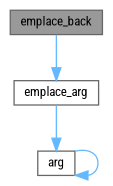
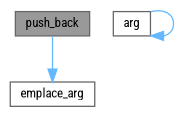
  digraph {
    fontname="Roboto Condensed"
    rankdir=TB
    node [color=grey40 fillcolor=white fontname="Roboto Condensed" fontsize=10 shape=box style=filled]
    edge [color=steelblue1 fontname="Roboto Condensed" fontsize=10 labelfontname=Helvetica labelfontsize=10 style=solid]
-   n1 [color=gray40 fillcolor=grey60 fontcolor=black height=0.2 label=emplace_back width=0.4]
+   n1 [color=gray40 fillcolor=grey60 fontcolor=black height=0.2 label=push_back width=0.4]
    n2 [height=0.2 label=emplace_arg width=0.4]
    n3 [height=0.2 label=arg width=0.4]
    n1 -> n2
-   n2 -> n3
    n3 -> n3
  }
